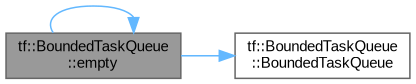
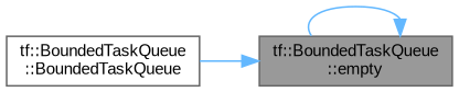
  digraph {
    rankdir=LR
    fontname="Liberation Sans"
    node [fontname="Liberation Sans" fontsize=10 shape=box style=filled]
    edge [color=steelblue1 fontname="Liberation Sans" fontsize=10 labelfontname=Helvetica labelfontsize=10 style=solid]
    n1 [color=gray40 fillcolor=grey60 fontcolor=black height=0.2 label="tf::BoundedTaskQueue\l::empty" width=0.4]
    n2 [color=grey40 fillcolor=white height=0.2 label="tf::BoundedTaskQueue\l::BoundedTaskQueue" width=0.4]
    n1 -> n1
-   n1 -> n2
+   n2 -> n1
  }
